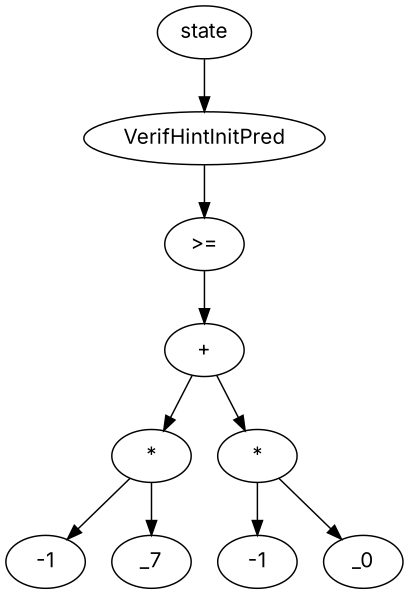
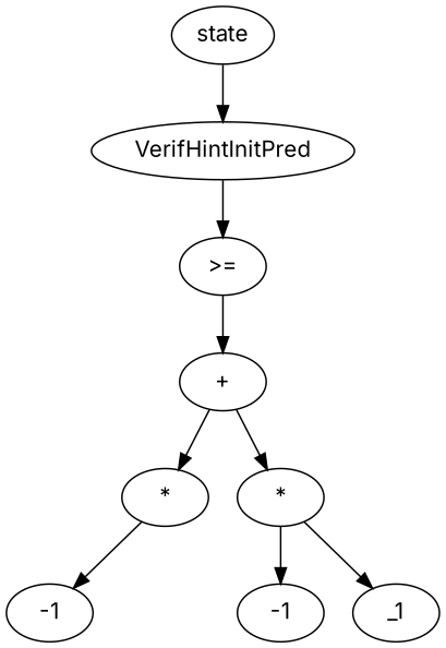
  digraph {
    fontname=Inter
    node [fontname=Inter]
    edge [fontname=Inter]
    n1 [label=state]
    n2 [label=VerifHintInitPred]
    n3 [label=">="]
    n4 [label="+"]
    n5 [label="*"]
    n6 [label="*"]
    n7 [label=-1]
-   n8 [label=_7]
    n9 [label=-1]
-   n10 [label=_0]
+   n10 [label=_1]
    n1 -> n2
    n2 -> n3
    n3 -> n4
    n4 -> n5
    n4 -> n6
    n5 -> n7
-   n5 -> n8
    n6 -> n9
    n6 -> n10
  }
